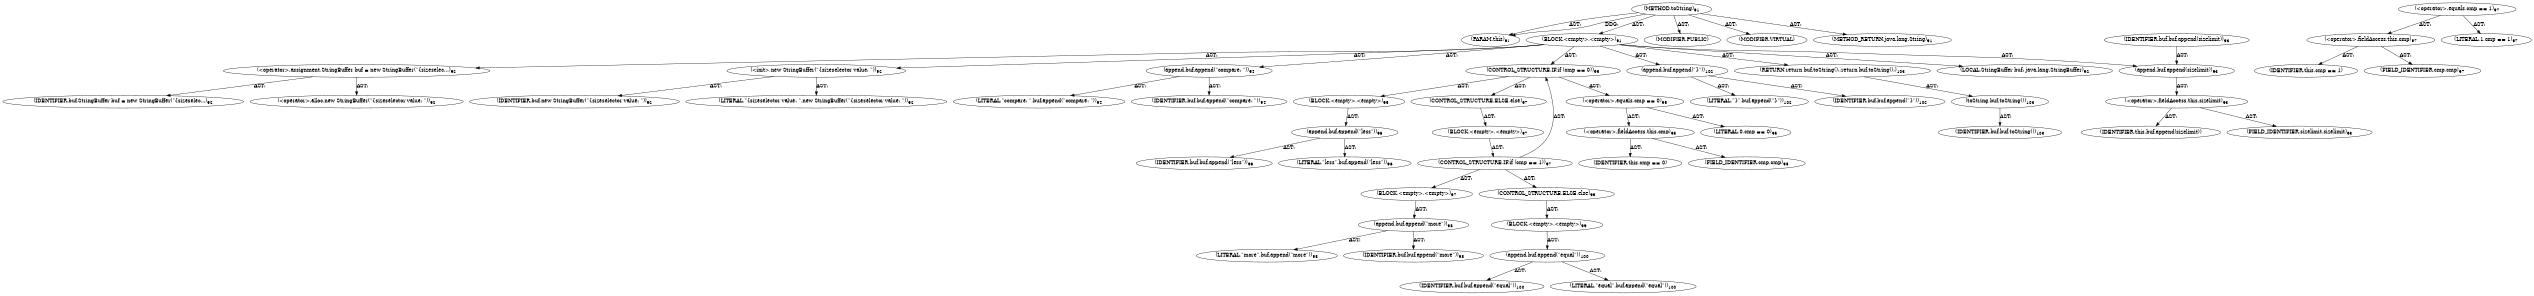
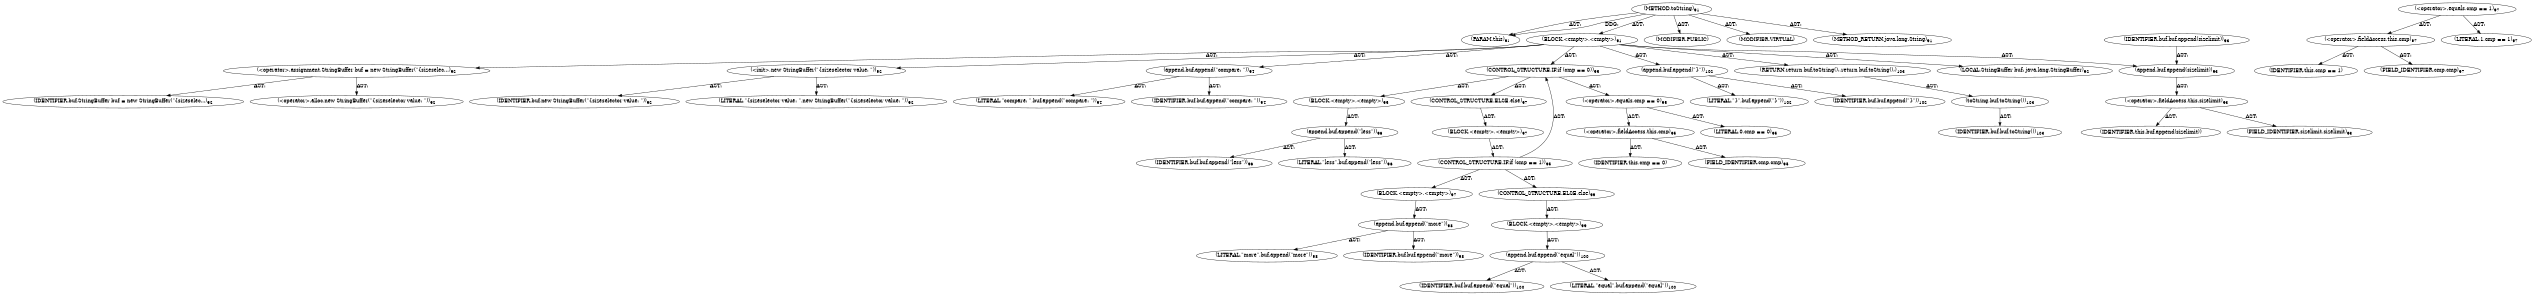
  digraph {
    n1 [label=<(METHOD,toString)<SUB>91</SUB>>]
    n2 [label=<(PARAM,this)<SUB>91</SUB>>]
    n3 [label=<(BLOCK,&lt;empty&gt;,&lt;empty&gt;)<SUB>91</SUB>>]
    n4 [label=<(MODIFIER,PUBLIC)>]
    n5 [label=<(MODIFIER,VIRTUAL)>]
    n6 [label=<(METHOD_RETURN,java.lang.String)<SUB>91</SUB>>]
    n7 [label=<(LOCAL,StringBuffer buf: java.lang.StringBuffer)<SUB>92</SUB>>]
    n8 [label=<(&lt;operator&gt;.assignment,StringBuffer buf = new StringBuffer(&quot;{sizeselec...)<SUB>92</SUB>>]
    n9 [label=<(&lt;init&gt;,new StringBuffer(&quot;{sizeselector value: &quot;))<SUB>92</SUB>>]
    n10 [label=<(append,buf.append(sizelimit))<SUB>93</SUB>>]
    n11 [label=<(append,buf.append(&quot;compare: &quot;))<SUB>94</SUB>>]
    n12 [label=<(CONTROL_STRUCTURE,IF,if (cmp == 0))<SUB>95</SUB>>]
    n13 [label=<(append,buf.append(&quot;}&quot;))<SUB>102</SUB>>]
    n14 [label=<(RETURN,return buf.toString();,return buf.toString();)<SUB>103</SUB>>]
    n15 [label=<(IDENTIFIER,buf,StringBuffer buf = new StringBuffer(&quot;{sizeselec...)<SUB>92</SUB>>]
    n16 [label=<(&lt;operator&gt;.alloc,new StringBuffer(&quot;{sizeselector value: &quot;))<SUB>92</SUB>>]
    n17 [label=<(IDENTIFIER,buf,new StringBuffer(&quot;{sizeselector value: &quot;))<SUB>92</SUB>>]
    n18 [label=<(LITERAL,&quot;{sizeselector value: &quot;,new StringBuffer(&quot;{sizeselector value: &quot;))<SUB>92</SUB>>]
    n19 [label=<(&lt;operator&gt;.fieldAccess,this.sizelimit)<SUB>93</SUB>>]
    n20 [label=<(IDENTIFIER,buf,buf.append(&quot;compare: &quot;))<SUB>94</SUB>>]
    n21 [label=<(LITERAL,&quot;compare: &quot;,buf.append(&quot;compare: &quot;))<SUB>94</SUB>>]
    n22 [label=<(&lt;operator&gt;.equals,cmp == 0)<SUB>95</SUB>>]
    n23 [label=<(BLOCK,&lt;empty&gt;,&lt;empty&gt;)<SUB>95</SUB>>]
    n24 [label=<(CONTROL_STRUCTURE,ELSE,else)<SUB>97</SUB>>]
    n25 [label=<(IDENTIFIER,buf,buf.append(&quot;}&quot;))<SUB>102</SUB>>]
    n26 [label=<(LITERAL,&quot;}&quot;,buf.append(&quot;}&quot;))<SUB>102</SUB>>]
    n27 [label=<(toString,buf.toString())<SUB>103</SUB>>]
    n28 [label=<(IDENTIFIER,buf,buf.append(sizelimit))<SUB>93</SUB>>]
    n29 [label=<(IDENTIFIER,this,buf.append(sizelimit))>]
    n30 [label=<(FIELD_IDENTIFIER,sizelimit,sizelimit)<SUB>93</SUB>>]
    n31 [label=<(&lt;operator&gt;.fieldAccess,this.cmp)<SUB>95</SUB>>]
    n32 [label=<(LITERAL,0,cmp == 0)<SUB>95</SUB>>]
    n33 [label=<(append,buf.append(&quot;less&quot;))<SUB>96</SUB>>]
    n34 [label=<(BLOCK,&lt;empty&gt;,&lt;empty&gt;)<SUB>97</SUB>>]
    n35 [label=<(IDENTIFIER,this,cmp == 0)>]
    n36 [label=<(FIELD_IDENTIFIER,cmp,cmp)<SUB>95</SUB>>]
    n37 [label=<(IDENTIFIER,buf,buf.append(&quot;less&quot;))<SUB>96</SUB>>]
    n38 [label=<(LITERAL,&quot;less&quot;,buf.append(&quot;less&quot;))<SUB>96</SUB>>]
-   n39 [label=<(CONTROL_STRUCTURE,IF,if (cmp == 1))<SUB>97</SUB>>]
+   n39 [label=<(CONTROL_STRUCTURE,IF,if (cmp == 1))<SUB>95</SUB>>]
    n40 [label=<(BLOCK,&lt;empty&gt;,&lt;empty&gt;)<SUB>97</SUB>>]
    n41 [label=<(CONTROL_STRUCTURE,ELSE,else)<SUB>99</SUB>>]
    n42 [label=<(&lt;operator&gt;.equals,cmp == 1)<SUB>97</SUB>>]
    n43 [label=<(&lt;operator&gt;.fieldAccess,this.cmp)<SUB>97</SUB>>]
    n44 [label=<(LITERAL,1,cmp == 1)<SUB>97</SUB>>]
    n45 [label=<(append,buf.append(&quot;more&quot;))<SUB>98</SUB>>]
    n46 [label=<(BLOCK,&lt;empty&gt;,&lt;empty&gt;)<SUB>99</SUB>>]
    n47 [label=<(IDENTIFIER,this,cmp == 1)>]
    n48 [label=<(FIELD_IDENTIFIER,cmp,cmp)<SUB>97</SUB>>]
    n49 [label=<(IDENTIFIER,buf,buf.append(&quot;more&quot;))<SUB>98</SUB>>]
    n50 [label=<(LITERAL,&quot;more&quot;,buf.append(&quot;more&quot;))<SUB>98</SUB>>]
    n51 [label=<(append,buf.append(&quot;equal&quot;))<SUB>100</SUB>>]
    n52 [label=<(IDENTIFIER,buf,buf.append(&quot;equal&quot;))<SUB>100</SUB>>]
    n53 [label=<(LITERAL,&quot;equal&quot;,buf.append(&quot;equal&quot;))<SUB>100</SUB>>]
    n54 [label=<(IDENTIFIER,buf,buf.toString())<SUB>103</SUB>>]
    n1 -> n2 [label="AST: "]
    n1 -> n2 [label="DDG: "]
    n1 -> n3 [label="AST: "]
    n1 -> n4 [label="AST: "]
    n1 -> n5 [label="AST: "]
    n1 -> n6 [label="AST: "]
    n3 -> n7 [label="AST: "]
    n3 -> n8 [label="AST: "]
    n3 -> n9 [label="AST: "]
    n3 -> n10 [label="AST: "]
    n3 -> n11 [label="AST: "]
    n3 -> n12 [label="AST: "]
    n3 -> n13 [label="AST: "]
    n3 -> n14 [label="AST: "]
    n8 -> n15 [label="AST: "]
    n8 -> n16 [label="AST: "]
    n9 -> n17 [label="AST: "]
    n9 -> n18 [label="AST: "]
    n10 -> n19 [label="AST: "]
    n11 -> n20 [label="AST: "]
    n11 -> n21 [label="AST: "]
    n12 -> n22 [label="AST: "]
    n12 -> n23 [label="AST: "]
    n12 -> n24 [label="AST: "]
    n13 -> n25 [label="AST: "]
    n13 -> n26 [label="AST: "]
    n14 -> n27 [label="AST: "]
    n19 -> n29 [label="AST: "]
    n19 -> n30 [label="AST: "]
    n22 -> n31 [label="AST: "]
    n22 -> n32 [label="AST: "]
    n23 -> n33 [label="AST: "]
    n24 -> n34 [label="AST: "]
    n27 -> n54 [label="AST: "]
    n28 -> n10 [label="AST: "]
    n31 -> n35 [label="AST: "]
    n31 -> n36 [label="AST: "]
    n33 -> n37 [label="AST: "]
    n33 -> n38 [label="AST: "]
    n34 -> n39 [label="AST: "]
    n39 -> n12 [label="AST: "]
    n39 -> n40 [label="AST: "]
    n39 -> n41 [label="AST: "]
    n40 -> n45 [label="AST: "]
    n41 -> n46 [label="AST: "]
    n42 -> n43 [label="AST: "]
    n42 -> n44 [label="AST: "]
    n43 -> n47 [label="AST: "]
    n43 -> n48 [label="AST: "]
    n45 -> n49 [label="AST: "]
    n45 -> n50 [label="AST: "]
    n46 -> n51 [label="AST: "]
    n51 -> n52 [label="AST: "]
    n51 -> n53 [label="AST: "]
  }
